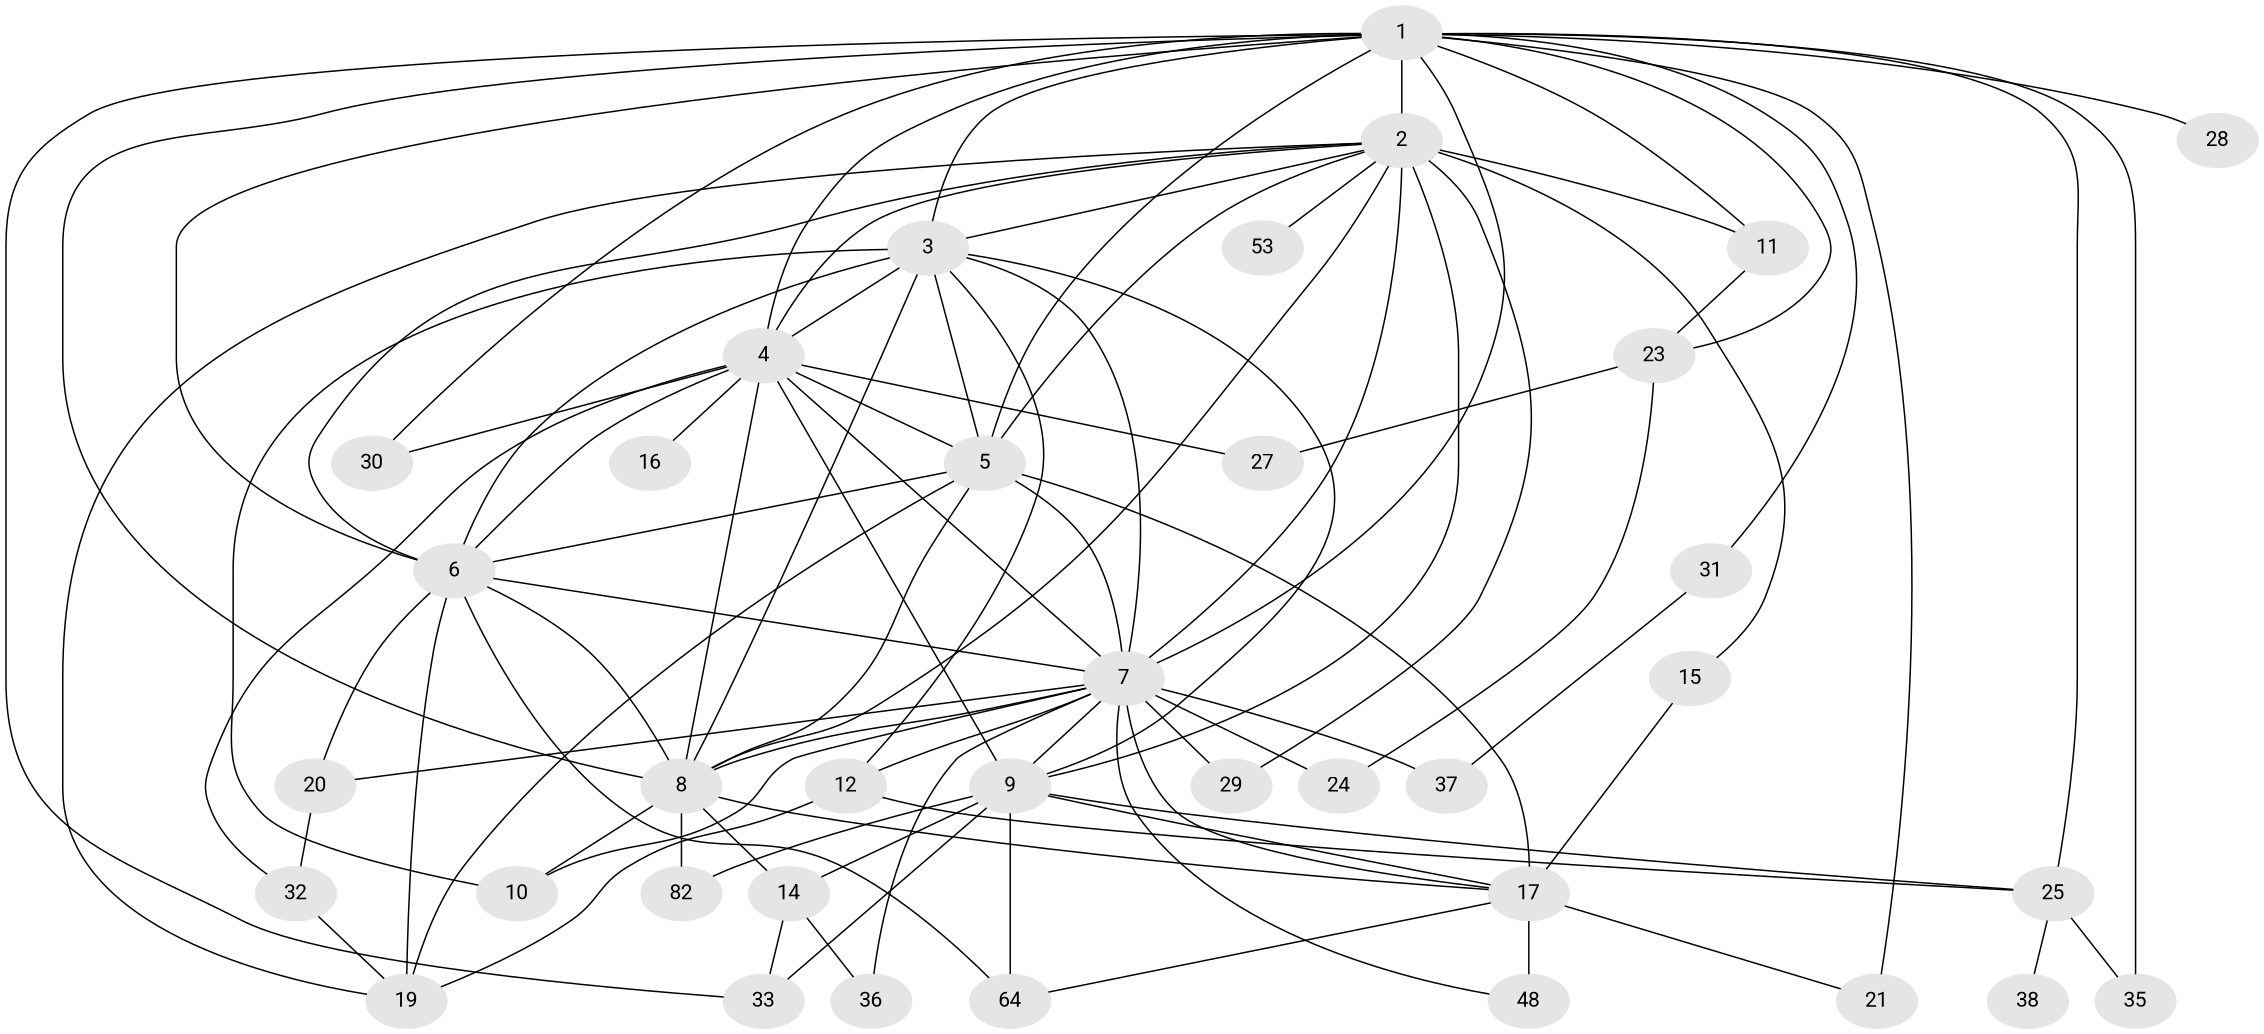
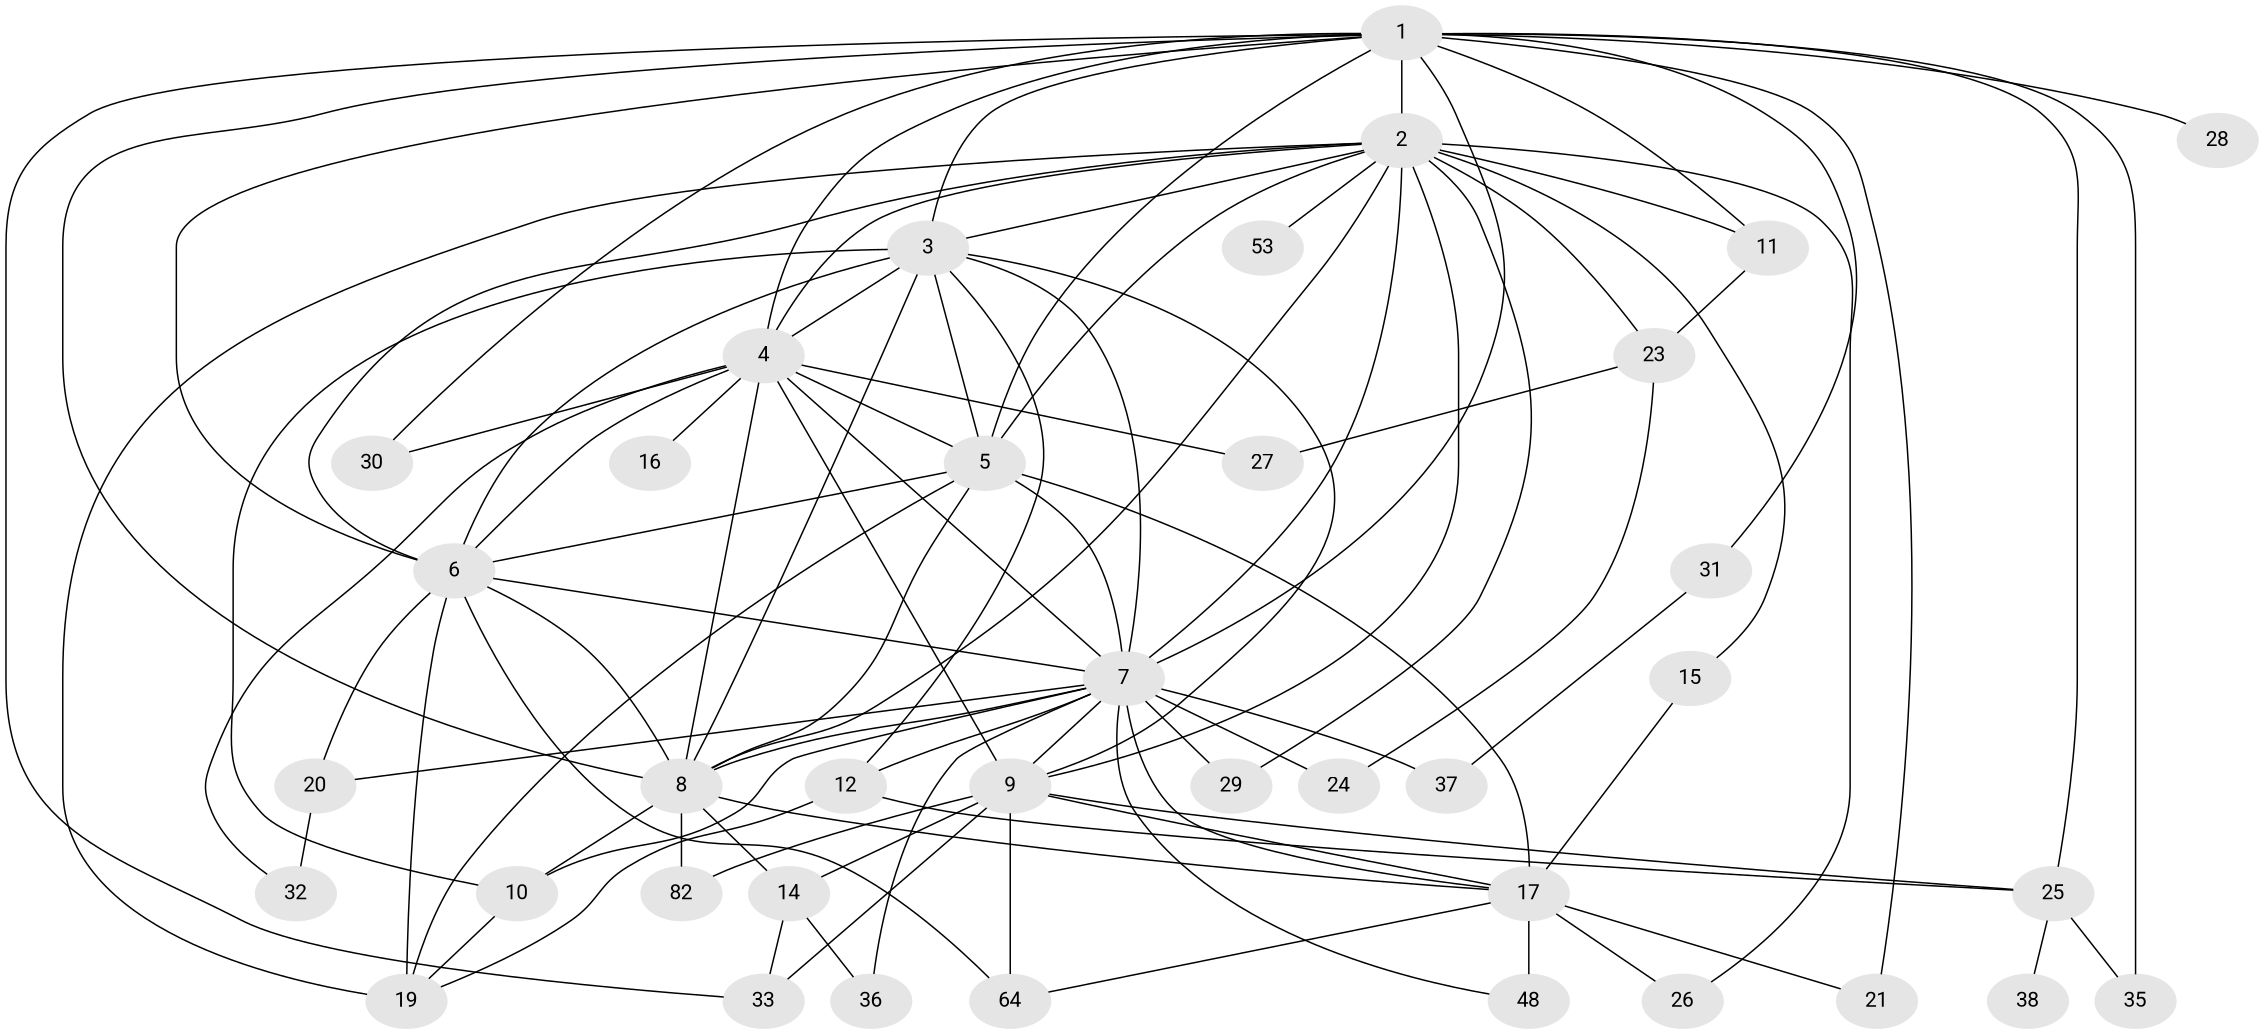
  graph {
    fontname=Roboto
    node [color=gray90 fontname=Roboto style=filled]
    edge [fontname=Roboto weight=1.0]
    1
    2
    3
    4
    5
    6
    7
    8
    11
    21
    23
    25
    28
    30
    31
    33
    35
    9
    n19 [label=53]
    15
    19
+   26
    29
    10
    12
    16
    27
    32
    17
    20
    n31 [label=64]
    n32 [label=48]
    24
    36
    37
    14
    n37 [label=82]
    38
    1 -- 2 [weight=2.0]
    1 -- 3 [weight=2.0]
    1 -- 4
    1 -- 5
    1 -- 6
    1 -- 7 [weight=2.0]
    1 -- 8 [weight=2.0]
    1 -- 11
    1 -- 21
-   1 -- 23
+   2 -- 23
    1 -- 25
    1 -- 28
    1 -- 30
    1 -- 31
    1 -- 33
    1 -- 35
    2 -- 3 [weight=2.0]
    2 -- 4
    2 -- 5 [weight=2.0]
    2 -- 6
    2 -- 7 [weight=3.0]
    2 -- 8
    2 -- 11 [weight=2.0]
    2 -- 9 [weight=2.0]
    2 -- n19
    2 -- 15
    2 -- 19
+   2 -- 26
    2 -- 29
    3 -- 4 [weight=3.0]
    3 -- 5 [weight=2.0]
    3 -- 6 [weight=3.0]
    3 -- 7 [weight=4.0]
    3 -- 8 [weight=2.0]
    3 -- 9 [weight=2.0]
    3 -- 10 [weight=4.0]
    3 -- 12
    4 -- 5
    4 -- 6
    4 -- 7 [weight=2.0]
    4 -- 8 [weight=2.0]
    4 -- 30
    4 -- 9
    4 -- 16
    4 -- 27
    4 -- 32
    5 -- 6
    5 -- 7 [weight=3.0]
    5 -- 8
    5 -- 19
    5 -- 17 [weight=8.0]
    6 -- 7 [weight=2.0]
    6 -- 8
    6 -- 19
    6 -- 20 [weight=2.0]
    6 -- n31 [weight=2.0]
    7 -- 8 [weight=3.0]
    7 -- 9 [weight=2.0]
    7 -- 29
    7 -- 10
    7 -- 12 [weight=2.0]
    7 -- 17
    7 -- 20
    7 -- n32
    7 -- 24
    7 -- 36
    7 -- 37
    8 -- 10
    8 -- 17 [weight=2.0]
    8 -- 14
    8 -- n37
    11 -- 23
    23 -- 27
    23 -- 24
    25 -- 35
    25 -- 38
    31 -- 37
    9 -- 25
    9 -- 33
    9 -- 17
    9 -- n31
    9 -- 14
    9 -- n37
    15 -- 17
-   32 -- 19
+   10 -- 19
    12 -- 25
    12 -- 19
    17 -- 21
+   17 -- 26
    17 -- n31
    17 -- n32 [weight=2.0]
    20 -- 32
    14 -- 33
    14 -- 36
  }
